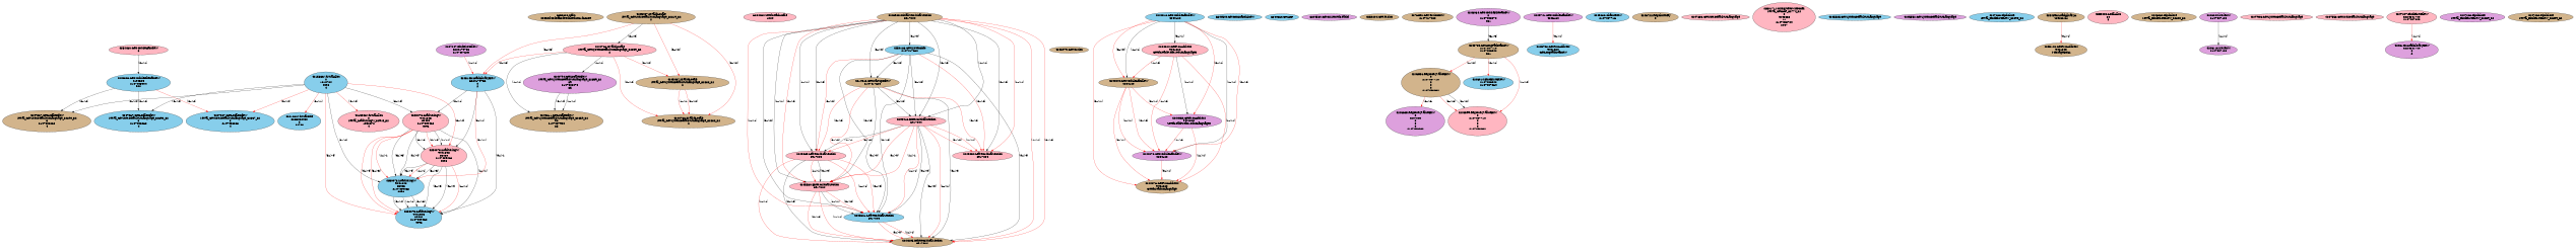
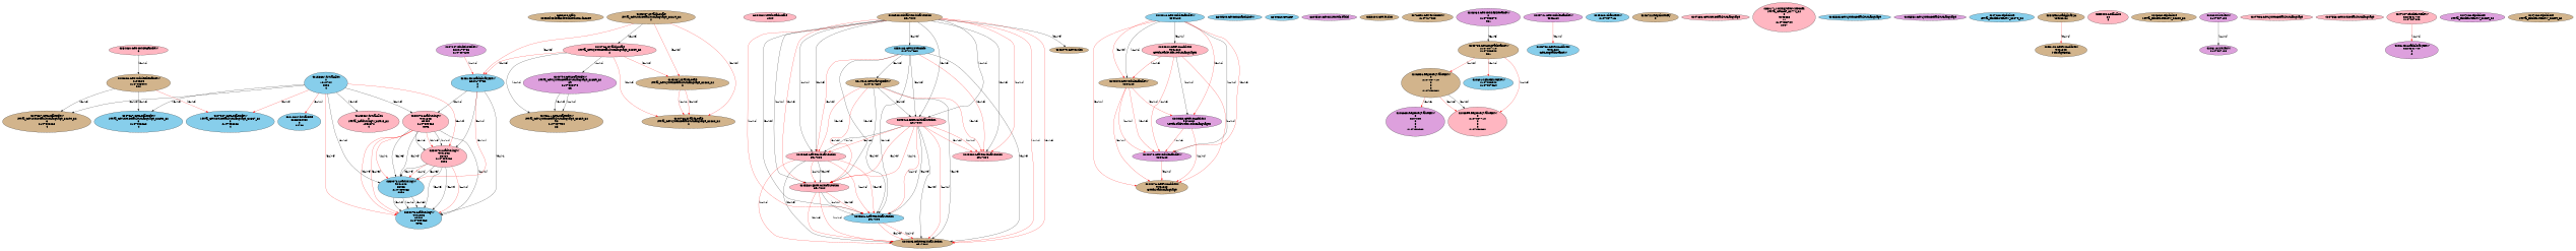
  digraph {
    node [fillcolor=tan style=filled]
    edge [color=red]
    n1 [label="6850628.main\n00050d42d5ff38d9eddbedc431dc283e"]
    n2 [fillcolor=lightpink label="4254480.GetModuleHandleW\n0"]
-   n3 [fillcolor=skyblue label="4243306.GetModuleFileNameW\n4194304\n2147408904\n522"]
+   n3 [label="4243306.GetModuleFileNameW\n4194304\n2147408904\n522"]
    n4 [fillcolor=skyblue label="4247567.GetLocaleInfoW\nretval_GetUserDefaultUILanguage_32837_32\n3\n2147408268\n4"]
    n5 [label="4247567.GetLocaleInfoW\nretval_GetUserDefaultUILanguage_32890_32\n3\n2147408268\n4"]
    n6 [fillcolor=skyblue label="4247567.GetLocaleInfoW\nretval_GetUserDefaultUILanguage_32892_32\n3\n2147408268\n4"]
    n7 [fillcolor=lightpink label="6844434.SetThreadLocale\n1024"]
    n8 [label="4243965.InitializeCriticalSection\n6917004"]
    n9 [fillcolor=skyblue label="4250188.GetSystemInfo\n2147417660"]
    n10 [label="4214413.GetStartupInfoW\n2147417624"]
    n11 [fillcolor=lightpink label="4245418.EnterCriticalSection\n6917004"]
    n12 [fillcolor=lightpink label="4245469.LeaveCriticalSection\n6917004"]
    n13 [fillcolor=lightpink label="4245580.EnterCriticalSection\n6917004"]
    n14 [fillcolor=skyblue label="4245621.LeaveCriticalSection\n6917004"]
    n15 [label="4244205.DeleteCriticalSection\n6917004"]
    n16 [fillcolor=lightpink label="4245454.LeaveCriticalSection\n6917004"]
    n17 [label="4243979.GetVersion\n"]
    n18 [fillcolor=skyblue label="4244018.GetModuleHandleW\n4244120"]
    n19 [fillcolor=lightpink label="4244024.GetProcAddress\n9441320\nGetThreadPreferredUILanguages"]
    n20 [label="4244044.GetModuleHandleW\n4244120"]
    n21 [fillcolor=plum label="4244050.GetProcAddress\n9441320\nSetThreadPreferredUILanguages"]
    n22 [fillcolor=plum label="4244070.GetModuleHandleW\n4244120"]
    n23 [label="4244076.GetProcAddress\n9441320\nGetThreadUILanguage"]
    n24 [fillcolor=skyblue label="6844540.GetCommandLineW\n"]
    n25 [fillcolor=skyblue label="6844560.GetACP\n"]
    n26 [fillcolor=plum label="6844580.GetCurrentThreadId\n"]
    n27 [label="4250204.GetVersion\n"]
    n28 [label="4276690.GetVersionExW\n2147417420"]
    n29 [fillcolor=plum label="4248064.GetModuleFileNameW\n0\n2147408370\n261"]
    n30 [label="4245785.GetLongPathNameW\n2147407710\n2147406542\n261"]
    n31 [label="4246556.RegQueryValueExW\n0\n2147407710\n0\n0\n0\n2147408232"]
    n32 [fillcolor=skyblue label="4246014.FindFirstFileW\n2147406542\n2147407064"]
    n33 [fillcolor=lightpink label="4246599.RegQueryValueExW\n0\n2147407710\n0\n0\n0\n2147408232"]
    n34 [fillcolor=skyblue label="4215383.VirtualAlloc\n0\n1310704\n4096\n4"]
    n35 [fillcolor=lightpink label="4250073.LoadStringW\n9441348\n65485\n2147409468\n4096"]
    n36 [fillcolor=lightpink label="4250073.LoadStringW\n9441348\n65484\n2147409468\n4096"]
    n37 [fillcolor=skyblue label="4250073.LoadStringW\n9441348\n65483\n2147409468\n4096"]
    n38 [fillcolor=skyblue label="4221262.VirtualFree\n3223060480\n0\n32768"]
    n39 [fillcolor=skyblue label="4250073.LoadStringW\n9441348\n65482\n2147409468\n4096"]
    n40 [fillcolor=lightpink label="4215588.VirtualAlloc\n0\nretval_LoadStringW_32915_32\n1052672\n4"]
    n41 [fillcolor=plum label="4245741.GetModuleHandleW\n4246160"]
    n42 [fillcolor=skyblue label="4245758.GetProcAddress\n9441320\nGetLongPathNameW"]
    n43 [fillcolor=plum label="4246635.RegQueryValueExW\n0\n4247000\n0\n0\n0\n2147408232"]
    n44 [fillcolor=skyblue label="4245683.CharNextW\n2147407716"]
    n45 [label="4246722.RegCloseKey\n0"]
    n46 [fillcolor=lightpink label="4247883.GetUserDefaultUILanguage\n"]
    n47 [label="4245487.IsValidLocale\nretval_GetUserDefaultUILanguage_32819_32\n2"]
    n48 [fillcolor=lightpink label="4244766.IsValidLocale\nretval_GetSystemDefaultUILanguage_32859_32\n2"]
    n49 [fillcolor=skyblue label="4248145.LoadLibraryExW\n3224179756\n0\n2"]
    n50 [label="4245487.IsValidLocale\nretval_GetSystemDefaultUILanguage_32883_32\n2"]
    n51 [label="4244766.IsValidLocale\nretval_GetSystemDefaultUILanguage_32883_32\n2"]
    n52 [fillcolor=plum label="4244794.GetLocaleInfoW\nretval_GetSystemDefaultUILanguage_32859_32\n89\n2147408070\n85"]
    n53 [label="4244811.GetLocaleInfoW\nretval_GetSystemDefaultUILanguage_32859_32\n90\n2147407900\n85"]
    n54 [fillcolor=lightpink label="4250171.MultiByteToWideChar\nretval_GetACP_32774_32\n0\n4243668\n11\n2147403704\n2047"]
    n55 [fillcolor=skyblue label="4245525.GetSystemDefaultUILanguage\n"]
    n56 [fillcolor=plum label="4245552.GetSystemDefaultUILanguage\n"]
    n57 [fillcolor=plum label="4247247.FindFirstFileW\n3224179756\n2147407640"]
-   n58 [fillcolor=skyblue label="4247263.FindClose\nretval_FindFirstFileW_32895_32"]
+   n58 [fillcolor=skyblue label="4247263.FindClose\nretval_FindFirstFileW_32875_32"]
    n59 [label="4254893.LoadLibraryA\nuser32.dll"]
    n60 [label="4255148.GetProcAddress\n9441340\nMessageBoxA"]
    n61 [fillcolor=lightpink label="4255003.LocalAlloc\n64\n8"]
    n62 [label="4246032.FindClose\nretval_FindFirstFileW_32800_32"]
    n63 [fillcolor=plum label="4246044.lstrlenW\n2147407108"]
    n64 [fillcolor=plum label="4246113.lstrlenW\n2147407108"]
    n65 [fillcolor=lightpink label="4247923.GetSystemDefaultUILanguage\n"]
    n66 [fillcolor=lightpink label="4247558.GetUserDefaultUILanguage\n"]
    n67 [fillcolor=lightpink label="4247247.FindFirstFileW\n3224341740\n2147407640"]
    n68 [fillcolor=plum label="4248145.LoadLibraryExW\n3224341740\n0\n2"]
    n69 [fillcolor=plum label="4247263.FindClose\nretval_FindFirstFileW_32839_32"]
    n70 [label="4247263.FindClose\nretval_FindFirstFileW_32899_32"]
    n2 -> n3 [color=black label="(0-->1)"]
    n3 -> n4 [label="(0-->2)"]
    n3 -> n5 [color=black label="(0-->2)"]
    n3 -> n6 [color=black label="(0-->2)"]
    n8 -> n9 [color=black label="(0-->0)"]
-   n8 -> n10 [color=black label="(0-->0)"]
+   n8 -> n17 [color=black label="(0-->0)"]
    n8 -> n11 [color=black label="(1-->1)"]
    n8 -> n11 [color=black label="(0-->0)"]
    n8 -> n12 [color=black label="(1-->1)"]
    n8 -> n12 [color=black label="(0-->0)"]
    n8 -> n13 [color=black label="(1-->1)"]
    n8 -> n13 [label="(0-->0)"]
    n8 -> n14 [label="(1-->1)"]
    n8 -> n14 [color=black label="(0-->0)"]
    n8 -> n15 [label="(1-->1)"]
    n8 -> n15 [label="(0-->0)"]
    n8 -> n16 [label="(1-->1)"]
    n8 -> n16 [color=black label="(0-->0)"]
    n9 -> n10 [color=black label="(0-->0)"]
    n9 -> n11 [color=black label="(0-->0)"]
    n9 -> n12 [label="(0-->0)"]
    n9 -> n13 [color=black label="(0-->0)"]
    n9 -> n14 [color=black label="(0-->0)"]
    n9 -> n15 [color=black label="(0-->0)"]
    n9 -> n16 [label="(0-->0)"]
    n10 -> n11 [color=black label="(0-->0)"]
    n10 -> n12 [label="(0-->0)"]
    n10 -> n13 [label="(0-->0)"]
    n10 -> n14 [color=black label="(0-->0)"]
    n10 -> n15 [color=black label="(0-->0)"]
    n10 -> n16 [label="(0-->0)"]
    n11 -> n12 [color=black label="(1-->1)"]
    n11 -> n12 [label="(0-->0)"]
    n11 -> n13 [label="(1-->1)"]
    n11 -> n13 [label="(0-->0)"]
    n11 -> n14 [label="(1-->1)"]
    n11 -> n14 [color=black label="(0-->0)"]
    n11 -> n15 [label="(1-->1)"]
    n11 -> n15 [color=black label="(0-->0)"]
    n11 -> n16 [label="(1-->1)"]
    n11 -> n16 [label="(0-->0)"]
    n12 -> n13 [label="(1-->1)"]
    n12 -> n13 [color=black label="(0-->0)"]
    n12 -> n14 [label="(1-->1)"]
    n12 -> n14 [label="(0-->0)"]
    n12 -> n15 [label="(1-->1)"]
    n12 -> n15 [color=black label="(0-->0)"]
    n13 -> n14 [color=black label="(1-->1)"]
    n13 -> n14 [label="(0-->0)"]
    n13 -> n15 [label="(1-->1)"]
    n13 -> n15 [label="(0-->0)"]
    n14 -> n15 [label="(1-->1)"]
    n14 -> n15 [label="(0-->0)"]
    n18 -> n19 [color=black label="(0-->1)"]
    n18 -> n20 [color=black label="(1-->1)"]
    n18 -> n20 [label="(0-->0)"]
    n18 -> n21 [label="(0-->1)"]
    n18 -> n22 [color=black label="(1-->1)"]
    n18 -> n22 [label="(0-->0)"]
    n18 -> n23 [label="(0-->1)"]
    n19 -> n20 [label="(1-->0)"]
    n19 -> n21 [color=black label="(1-->1)"]
    n19 -> n22 [label="(1-->0)"]
    n19 -> n23 [label="(1-->1)"]
    n20 -> n21 [label="(0-->1)"]
    n20 -> n22 [label="(1-->1)"]
    n20 -> n22 [label="(0-->0)"]
    n20 -> n23 [label="(0-->1)"]
    n21 -> n22 [label="(1-->0)"]
    n21 -> n23 [label="(1-->1)"]
    n22 -> n23 [label="(0-->1)"]
    n29 -> n30 [color=black label="(3-->3)"]
    n30 -> n31 [label="(1-->2)"]
    n30 -> n32 [label="(2-->1)"]
    n30 -> n33 [label="(1-->2)"]
    n31 -> n33 [color=black label="(2-->2)"]
    n31 -> n33 [label="(6-->6)"]
    n31 -> n43 [label="(6-->6)"]
    n34 -> n4 [label="(4-->4)"]
    n34 -> n5 [color=black label="(4-->4)"]
    n34 -> n6 [color=black label="(4-->4)"]
    n34 -> n35 [color=black label="(3-->4)"]
    n34 -> n36 [label="(3-->4)"]
    n34 -> n37 [color=black label="(3-->4)"]
    n34 -> n38 [label="(0-->1)"]
    n34 -> n39 [label="(3-->4)"]
-   n34 -> n40 [label="(4-->4)"]
+   n34 -> n40 [color=black label="(4-->4)"]
    n35 -> n36 [color=black label="(1-->1)"]
    n35 -> n36 [color=black label="(3-->3)"]
    n35 -> n36 [label="(4-->4)"]
    n35 -> n37 [label="(1-->1)"]
    n35 -> n37 [color=black label="(3-->3)"]
    n35 -> n37 [color=black label="(4-->4)"]
    n35 -> n39 [color=black label="(1-->1)"]
    n35 -> n39 [label="(3-->3)"]
    n35 -> n39 [label="(4-->4)"]
    n36 -> n37 [label="(1-->1)"]
    n36 -> n37 [color=black label="(3-->3)"]
    n36 -> n37 [color=black label="(4-->4)"]
    n36 -> n39 [label="(1-->1)"]
    n36 -> n39 [color=black label="(3-->3)"]
    n36 -> n39 [color=black label="(4-->4)"]
    n37 -> n39 [color=black label="(1-->1)"]
    n37 -> n39 [color=black label="(3-->3)"]
    n37 -> n39 [color=black label="(4-->4)"]
    n41 -> n42 [label="(0-->1)"]
    n47 -> n48 [color=black label="(2-->2)"]
    n47 -> n49 [label="(2-->3)"]
    n47 -> n50 [label="(2-->2)"]
    n47 -> n51 [label="(2-->2)"]
    n48 -> n49 [label="(2-->3)"]
    n48 -> n50 [label="(2-->2)"]
    n48 -> n51 [label="(2-->2)"]
    n48 -> n52 [color=black label="(1-->1)"]
    n48 -> n53 [color=black label="(1-->1)"]
    n49 -> n35 [color=black label="(0-->1)"]
    n49 -> n36 [color=black label="(0-->1)"]
    n49 -> n37 [label="(0-->1)"]
    n49 -> n39 [color=black label="(0-->1)"]
    n50 -> n51 [label="(1-->1)"]
    n50 -> n51 [label="(2-->2)"]
    n52 -> n53 [color=black label="(1-->1)"]
    n52 -> n53 [color=black label="(4-->4)"]
    n57 -> n49 [label="(1-->1)"]
    n59 -> n60 [label="(0-->1)"]
    n63 -> n64 [color=black label="(1-->1)"]
    n67 -> n68 [label="(1-->1)"]
  }
